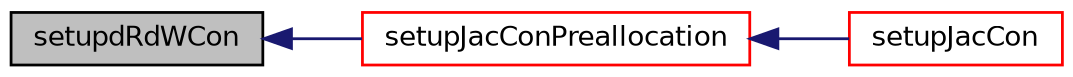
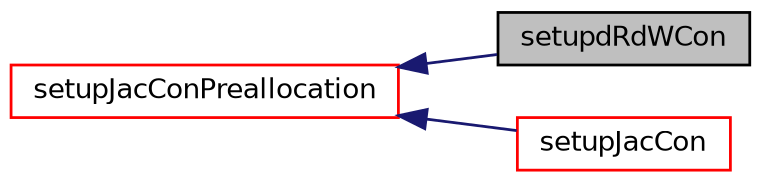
  digraph {
    rankdir=LR
    node [color=red fontname=Helvetica fontsize=10 shape=record]
    edge [color=midnightblue dir=back fontname=Helvetica fontsize=10 labelfontname=Helvetica labelfontsize=10 style=solid]
    n1 [color=black fillcolor=grey75 fontcolor=black height=0.2 label=setupdRdWCon style=filled width=0.4]
    n2 [height=0.2 label=setupJacConPreallocation width=0.4]
    n3 [height=0.2 label=setupJacCon width=0.4]
-   n1 -> n2
+   n2 -> n1
    n2 -> n3
  }
